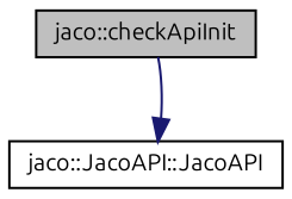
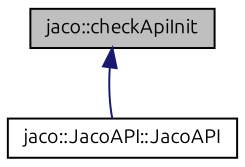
  digraph {
    rankdir=TB
    fontname=Ubuntu
    node [color=black fontname=Ubuntu fontsize=10 shape=record style=filled]
    n1 [fillcolor=grey75 fontcolor=black height=0.2 label="jaco::checkApiInit" width=0.4]
    n2 [fillcolor=white height=0.2 label="jaco::JacoAPI::JacoAPI" width=0.4]
-   n2 -> n1 [color=midnightblue dir=back fontname=Ubuntu fontsize=10 labelfontname=Helvetica labelfontsize=10 style=solid]
+   n1 -> n2 [color=midnightblue dir=back fontname=Ubuntu fontsize=10 labelfontname=Helvetica labelfontsize=10 style=solid]
  }
